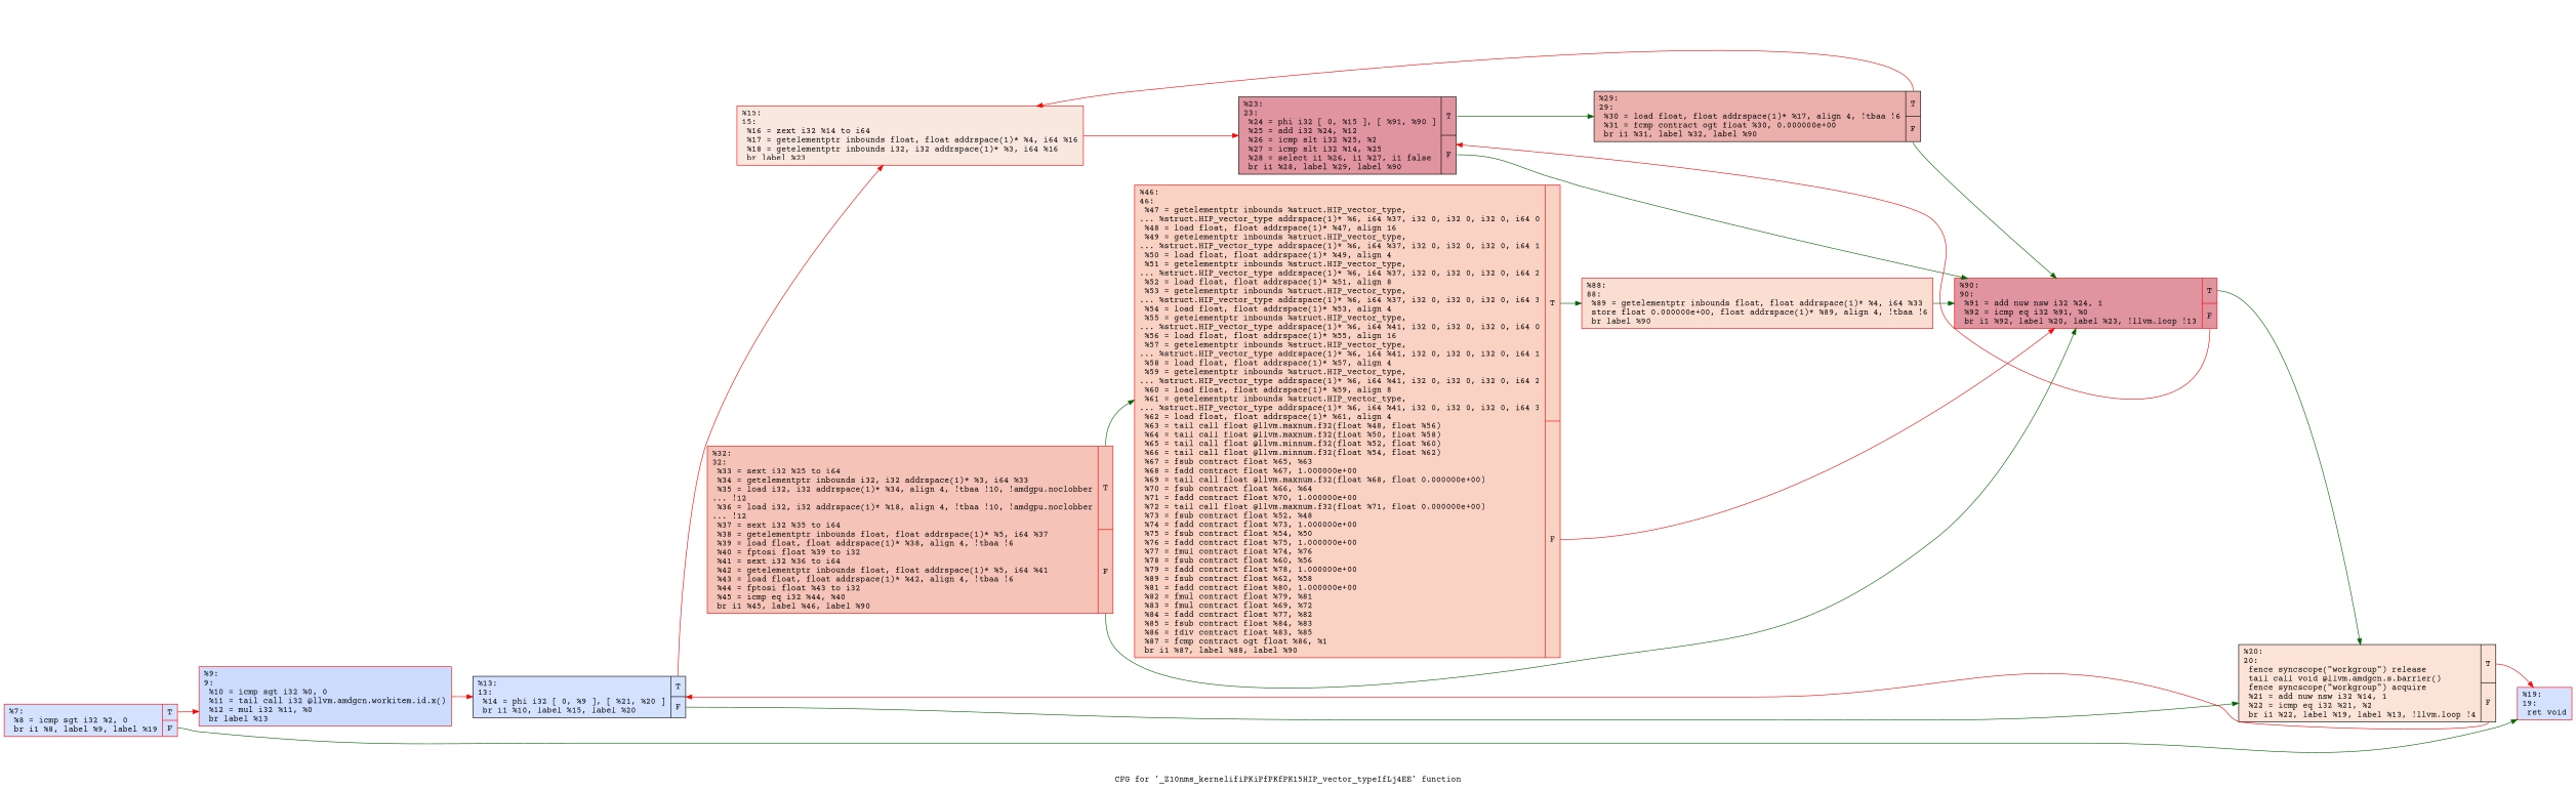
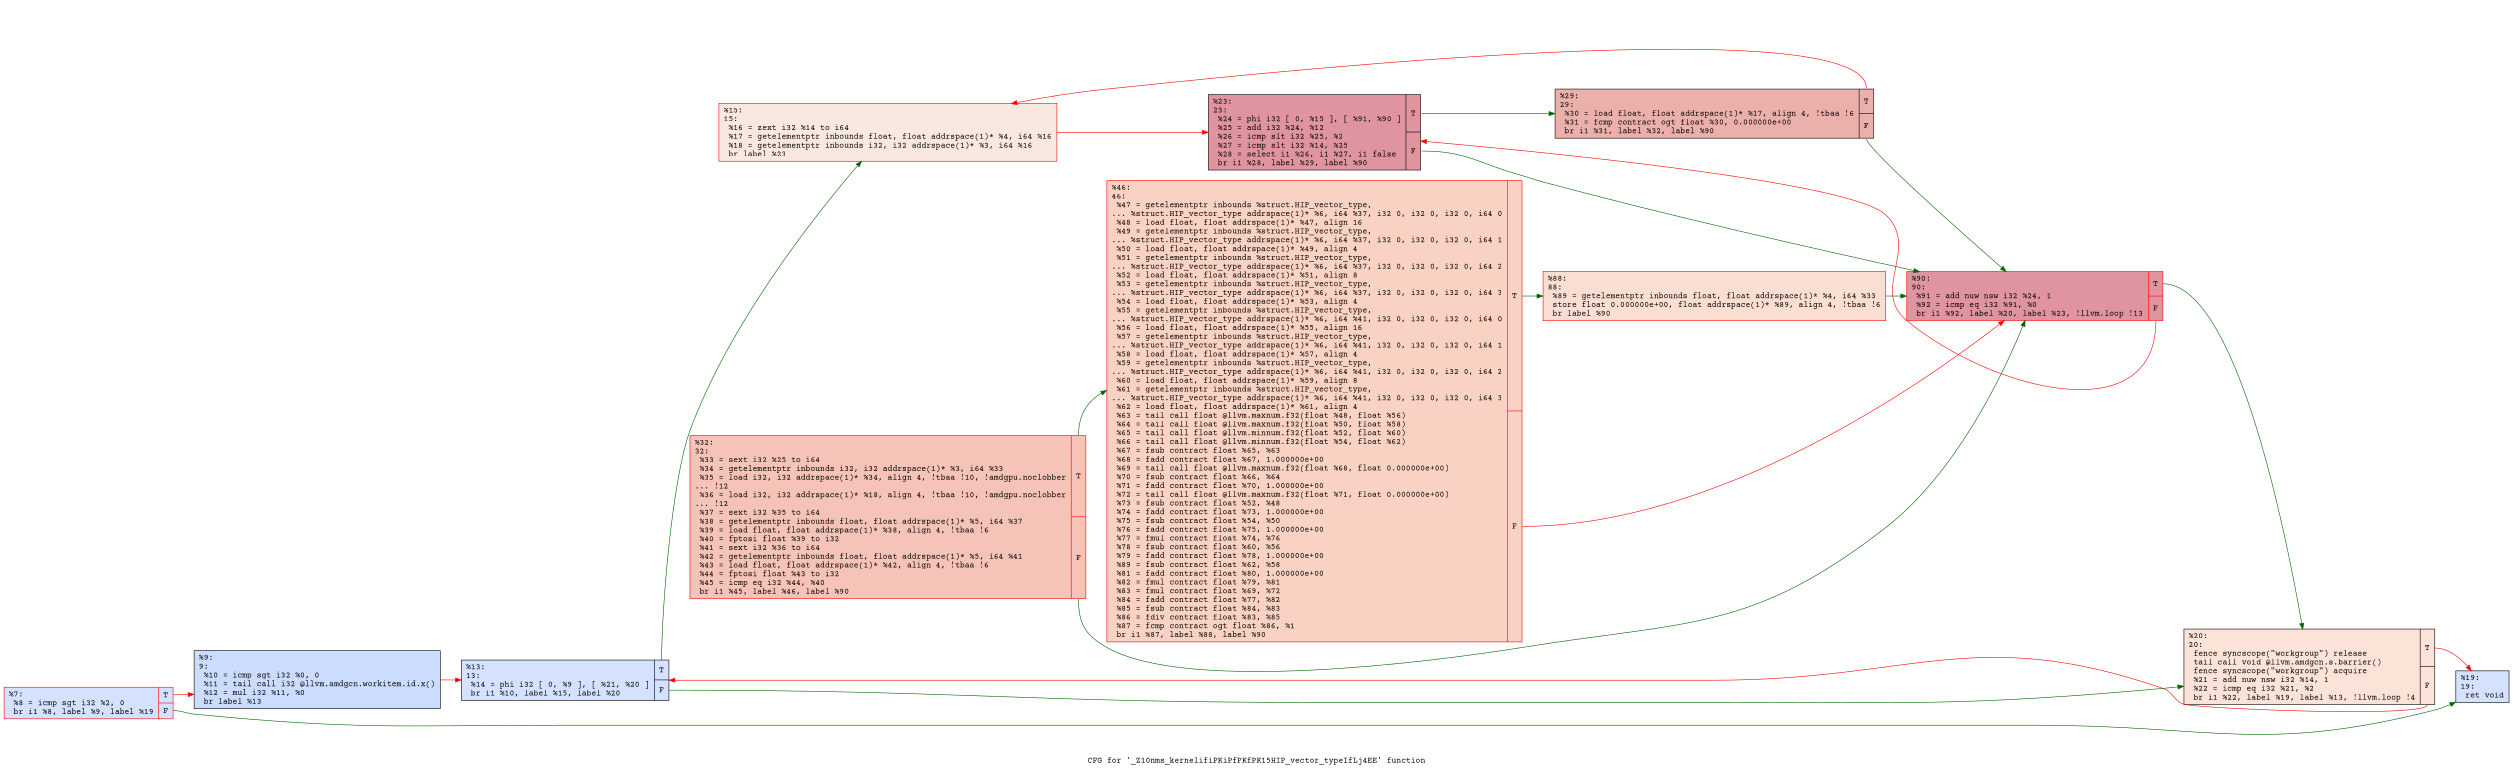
  digraph {
    fontname="Courier Prime"
    label="CFG for '_Z10nms_kernelifiPKiPfPKfPK15HIP_vector_typeIfLj4EE' function"
    rankdir=LR
    node [color=red fillcolor="#9ebeff70" fontname="Courier Prime" shape=record style=filled]
    edge [color=darkgreen fontname="Courier Prime" tailport=s0]
    n1 [label="{%7:\l  %8 = icmp sgt i32 %2, 0\l  br i1 %8, label %9, label %19\l|{<s0>T|<s1>F}}"]
-   n2 [fillcolor="#8caffe70" label="{%9:\l9:                                                \l  %10 = icmp sgt i32 %0, 0\l  %11 = tail call i32 @llvm.amdgcn.workitem.id.x()\l  %12 = mul i32 %11, %0\l  br label %13\l}"]
-   n3 [label="{%19:\l19:                                               \l  ret void\l}"]
+   n2 [color=black fillcolor="#8caffe70" label="{%9:\l9:                                                \l  %10 = icmp sgt i32 %0, 0\l  %11 = tail call i32 @llvm.amdgcn.workitem.id.x()\l  %12 = mul i32 %11, %0\l  br label %13\l}"]
+   n3 [color=black label="{%19:\l19:                                               \l  ret void\l}"]
    n4 [color=black label="{%13:\l13:                                               \l  %14 = phi i32 [ 0, %9 ], [ %21, %20 ]\l  br i1 %10, label %15, label %20\l|{<s0>T|<s1>F}}"]
    n5 [fillcolor="#f1ccb870" label="{%15:\l15:                                               \l  %16 = zext i32 %14 to i64\l  %17 = getelementptr inbounds float, float addrspace(1)* %4, i64 %16\l  %18 = getelementptr inbounds i32, i32 addrspace(1)* %3, i64 %16\l  br label %23\l}"]
    n6 [color=black fillcolor="#f6bfa670" label="{%20:\l20:                                               \l  fence syncscope(\"workgroup\") release\l  tail call void @llvm.amdgcn.s.barrier()\l  fence syncscope(\"workgroup\") acquire\l  %21 = add nuw nsw i32 %14, 1\l  %22 = icmp eq i32 %21, %2\l  br i1 %22, label %19, label %13, !llvm.loop !4\l|{<s0>T|<s1>F}}"]
    n7 [color=black fillcolor="#b70d2870" label="{%23:\l23:                                               \l  %24 = phi i32 [ 0, %15 ], [ %91, %90 ]\l  %25 = add i32 %24, %12\l  %26 = icmp slt i32 %25, %2\l  %27 = icmp slt i32 %14, %25\l  %28 = select i1 %26, i1 %27, i1 false\l  br i1 %28, label %29, label %90\l|{<s0>T|<s1>F}}"]
    n8 [color=black fillcolor="#d24b4070" label="{%29:\l29:                                               \l  %30 = load float, float addrspace(1)* %17, align 4, !tbaa !6\l  %31 = fcmp contract ogt float %30, 0.000000e+00\l  br i1 %31, label %32, label %90\l|{<s0>T|<s1>F}}"]
    n9 [fillcolor="#b70d2870" label="{%90:\l90:                                               \l  %91 = add nuw nsw i32 %24, 1\l  %92 = icmp eq i32 %91, %0\l  br i1 %92, label %20, label %23, !llvm.loop !13\l|{<s0>T|<s1>F}}"]
    n10 [fillcolor="#e8765c70" label="{%32:\l32:                                               \l  %33 = sext i32 %25 to i64\l  %34 = getelementptr inbounds i32, i32 addrspace(1)* %3, i64 %33\l  %35 = load i32, i32 addrspace(1)* %34, align 4, !tbaa !10, !amdgpu.noclobber\l... !12\l  %36 = load i32, i32 addrspace(1)* %18, align 4, !tbaa !10, !amdgpu.noclobber\l... !12\l  %37 = sext i32 %35 to i64\l  %38 = getelementptr inbounds float, float addrspace(1)* %5, i64 %37\l  %39 = load float, float addrspace(1)* %38, align 4, !tbaa !6\l  %40 = fptosi float %39 to i32\l  %41 = sext i32 %36 to i64\l  %42 = getelementptr inbounds float, float addrspace(1)* %5, i64 %41\l  %43 = load float, float addrspace(1)* %42, align 4, !tbaa !6\l  %44 = fptosi float %43 to i32\l  %45 = icmp eq i32 %44, %40\l  br i1 %45, label %46, label %90\l|{<s0>T|<s1>F}}"]
    n11 [fillcolor="#f4987a70" label="{%46:\l46:                                               \l  %47 = getelementptr inbounds %struct.HIP_vector_type,\l... %struct.HIP_vector_type addrspace(1)* %6, i64 %37, i32 0, i32 0, i32 0, i64 0\l  %48 = load float, float addrspace(1)* %47, align 16\l  %49 = getelementptr inbounds %struct.HIP_vector_type,\l... %struct.HIP_vector_type addrspace(1)* %6, i64 %37, i32 0, i32 0, i32 0, i64 1\l  %50 = load float, float addrspace(1)* %49, align 4\l  %51 = getelementptr inbounds %struct.HIP_vector_type,\l... %struct.HIP_vector_type addrspace(1)* %6, i64 %37, i32 0, i32 0, i32 0, i64 2\l  %52 = load float, float addrspace(1)* %51, align 8\l  %53 = getelementptr inbounds %struct.HIP_vector_type,\l... %struct.HIP_vector_type addrspace(1)* %6, i64 %37, i32 0, i32 0, i32 0, i64 3\l  %54 = load float, float addrspace(1)* %53, align 4\l  %55 = getelementptr inbounds %struct.HIP_vector_type,\l... %struct.HIP_vector_type addrspace(1)* %6, i64 %41, i32 0, i32 0, i32 0, i64 0\l  %56 = load float, float addrspace(1)* %55, align 16\l  %57 = getelementptr inbounds %struct.HIP_vector_type,\l... %struct.HIP_vector_type addrspace(1)* %6, i64 %41, i32 0, i32 0, i32 0, i64 1\l  %58 = load float, float addrspace(1)* %57, align 4\l  %59 = getelementptr inbounds %struct.HIP_vector_type,\l... %struct.HIP_vector_type addrspace(1)* %6, i64 %41, i32 0, i32 0, i32 0, i64 2\l  %60 = load float, float addrspace(1)* %59, align 8\l  %61 = getelementptr inbounds %struct.HIP_vector_type,\l... %struct.HIP_vector_type addrspace(1)* %6, i64 %41, i32 0, i32 0, i32 0, i64 3\l  %62 = load float, float addrspace(1)* %61, align 4\l  %63 = tail call float @llvm.maxnum.f32(float %48, float %56)\l  %64 = tail call float @llvm.maxnum.f32(float %50, float %58)\l  %65 = tail call float @llvm.minnum.f32(float %52, float %60)\l  %66 = tail call float @llvm.minnum.f32(float %54, float %62)\l  %67 = fsub contract float %65, %63\l  %68 = fadd contract float %67, 1.000000e+00\l  %69 = tail call float @llvm.maxnum.f32(float %68, float 0.000000e+00)\l  %70 = fsub contract float %66, %64\l  %71 = fadd contract float %70, 1.000000e+00\l  %72 = tail call float @llvm.maxnum.f32(float %71, float 0.000000e+00)\l  %73 = fsub contract float %52, %48\l  %74 = fadd contract float %73, 1.000000e+00\l  %75 = fsub contract float %54, %50\l  %76 = fadd contract float %75, 1.000000e+00\l  %77 = fmul contract float %74, %76\l  %78 = fsub contract float %60, %56\l  %79 = fadd contract float %78, 1.000000e+00\l  %89 = fsub contract float %62, %58\l  %81 = fadd contract float %80, 1.000000e+00\l  %82 = fmul contract float %79, %81\l  %83 = fmul contract float %69, %72\l  %84 = fadd contract float %77, %82\l  %85 = fsub contract float %84, %83\l  %86 = fdiv contract float %83, %85\l  %87 = fcmp contract ogt float %86, %1\l  br i1 %87, label %88, label %90\l|{<s0>T|<s1>F}}"]
    n12 [fillcolor="#f7b59970" label="{%88:\l88:                                               \l  %89 = getelementptr inbounds float, float addrspace(1)* %4, i64 %33\l  store float 0.000000e+00, float addrspace(1)* %89, align 4, !tbaa !6\l  br label %90\l}"]
    n1 -> n2 [color=red]
    n1 -> n3 [tailport=s1]
    n2 -> n4 [color=red]
-   n4 -> n5 [color=red]
+   n4 -> n5
    n4 -> n6 [tailport=s1]
    n5 -> n7 [color=red]
    n6 -> n3 [color=red]
    n6 -> n4 [color=red tailport=s1]
    n7 -> n8
    n7 -> n9 [tailport=s1]
    n8 -> n5 [color=red]
    n8 -> n9 [tailport=s1]
    n9 -> n6
    n9 -> n7 [color=red tailport=s1]
    n10 -> n9 [tailport=s1]
    n10 -> n11
    n11 -> n9 [color=red tailport=s1]
    n11 -> n12
    n12 -> n9
  }
